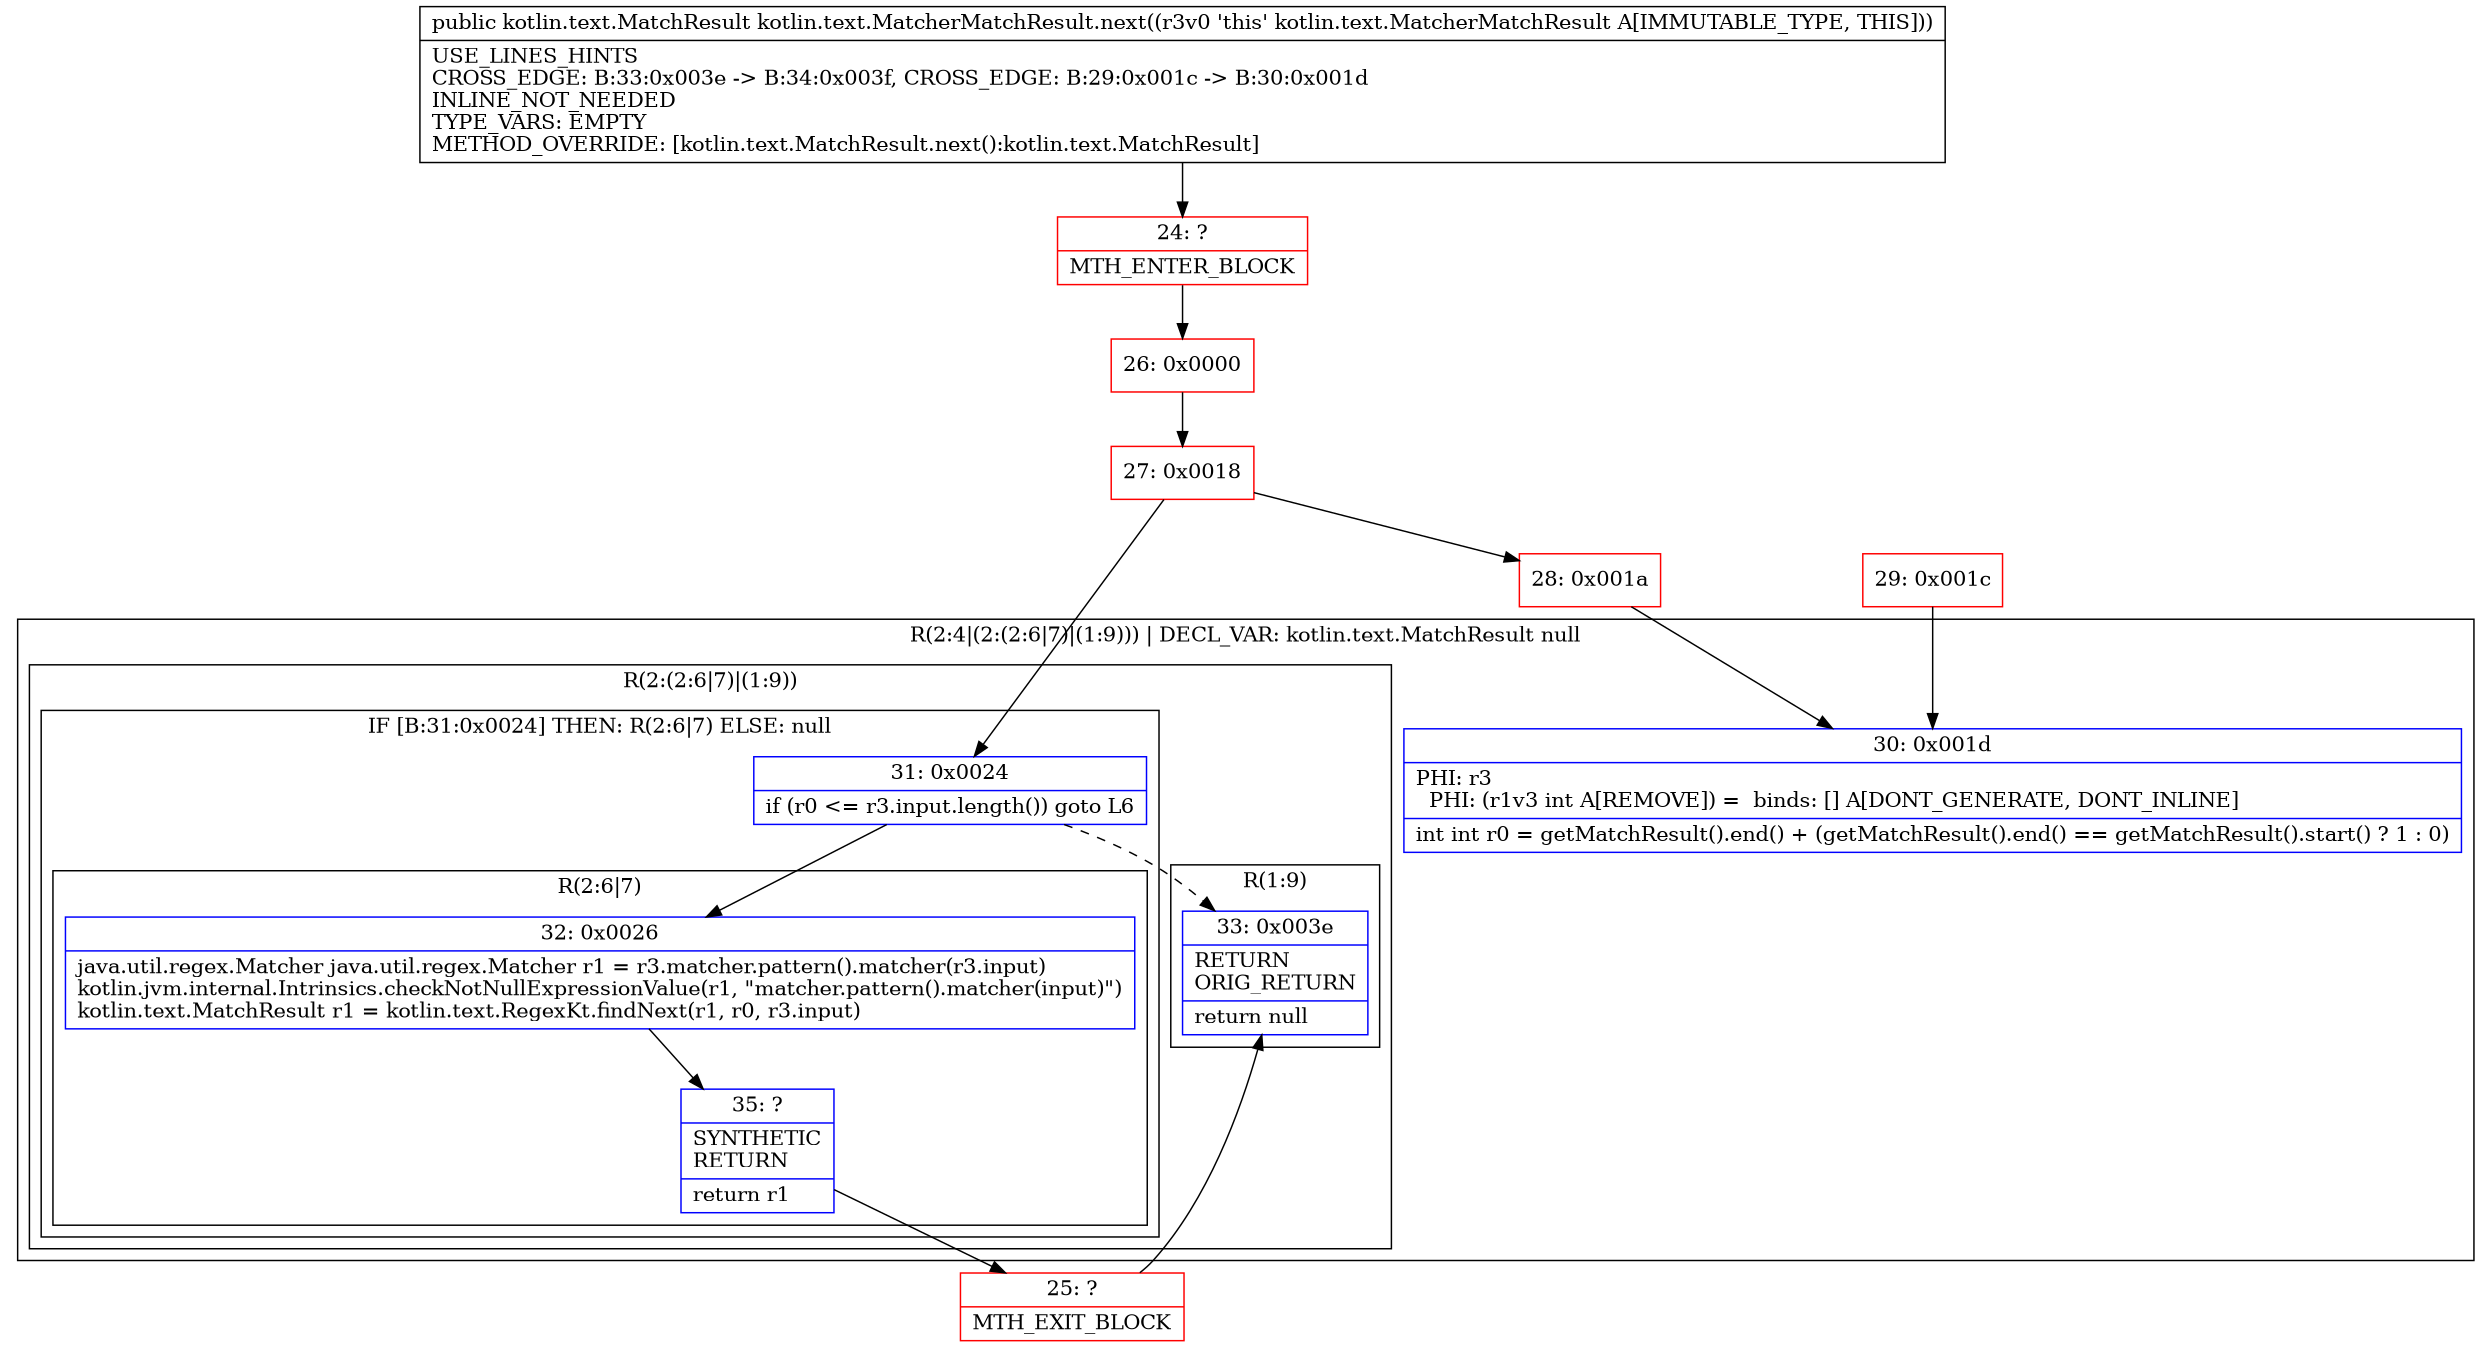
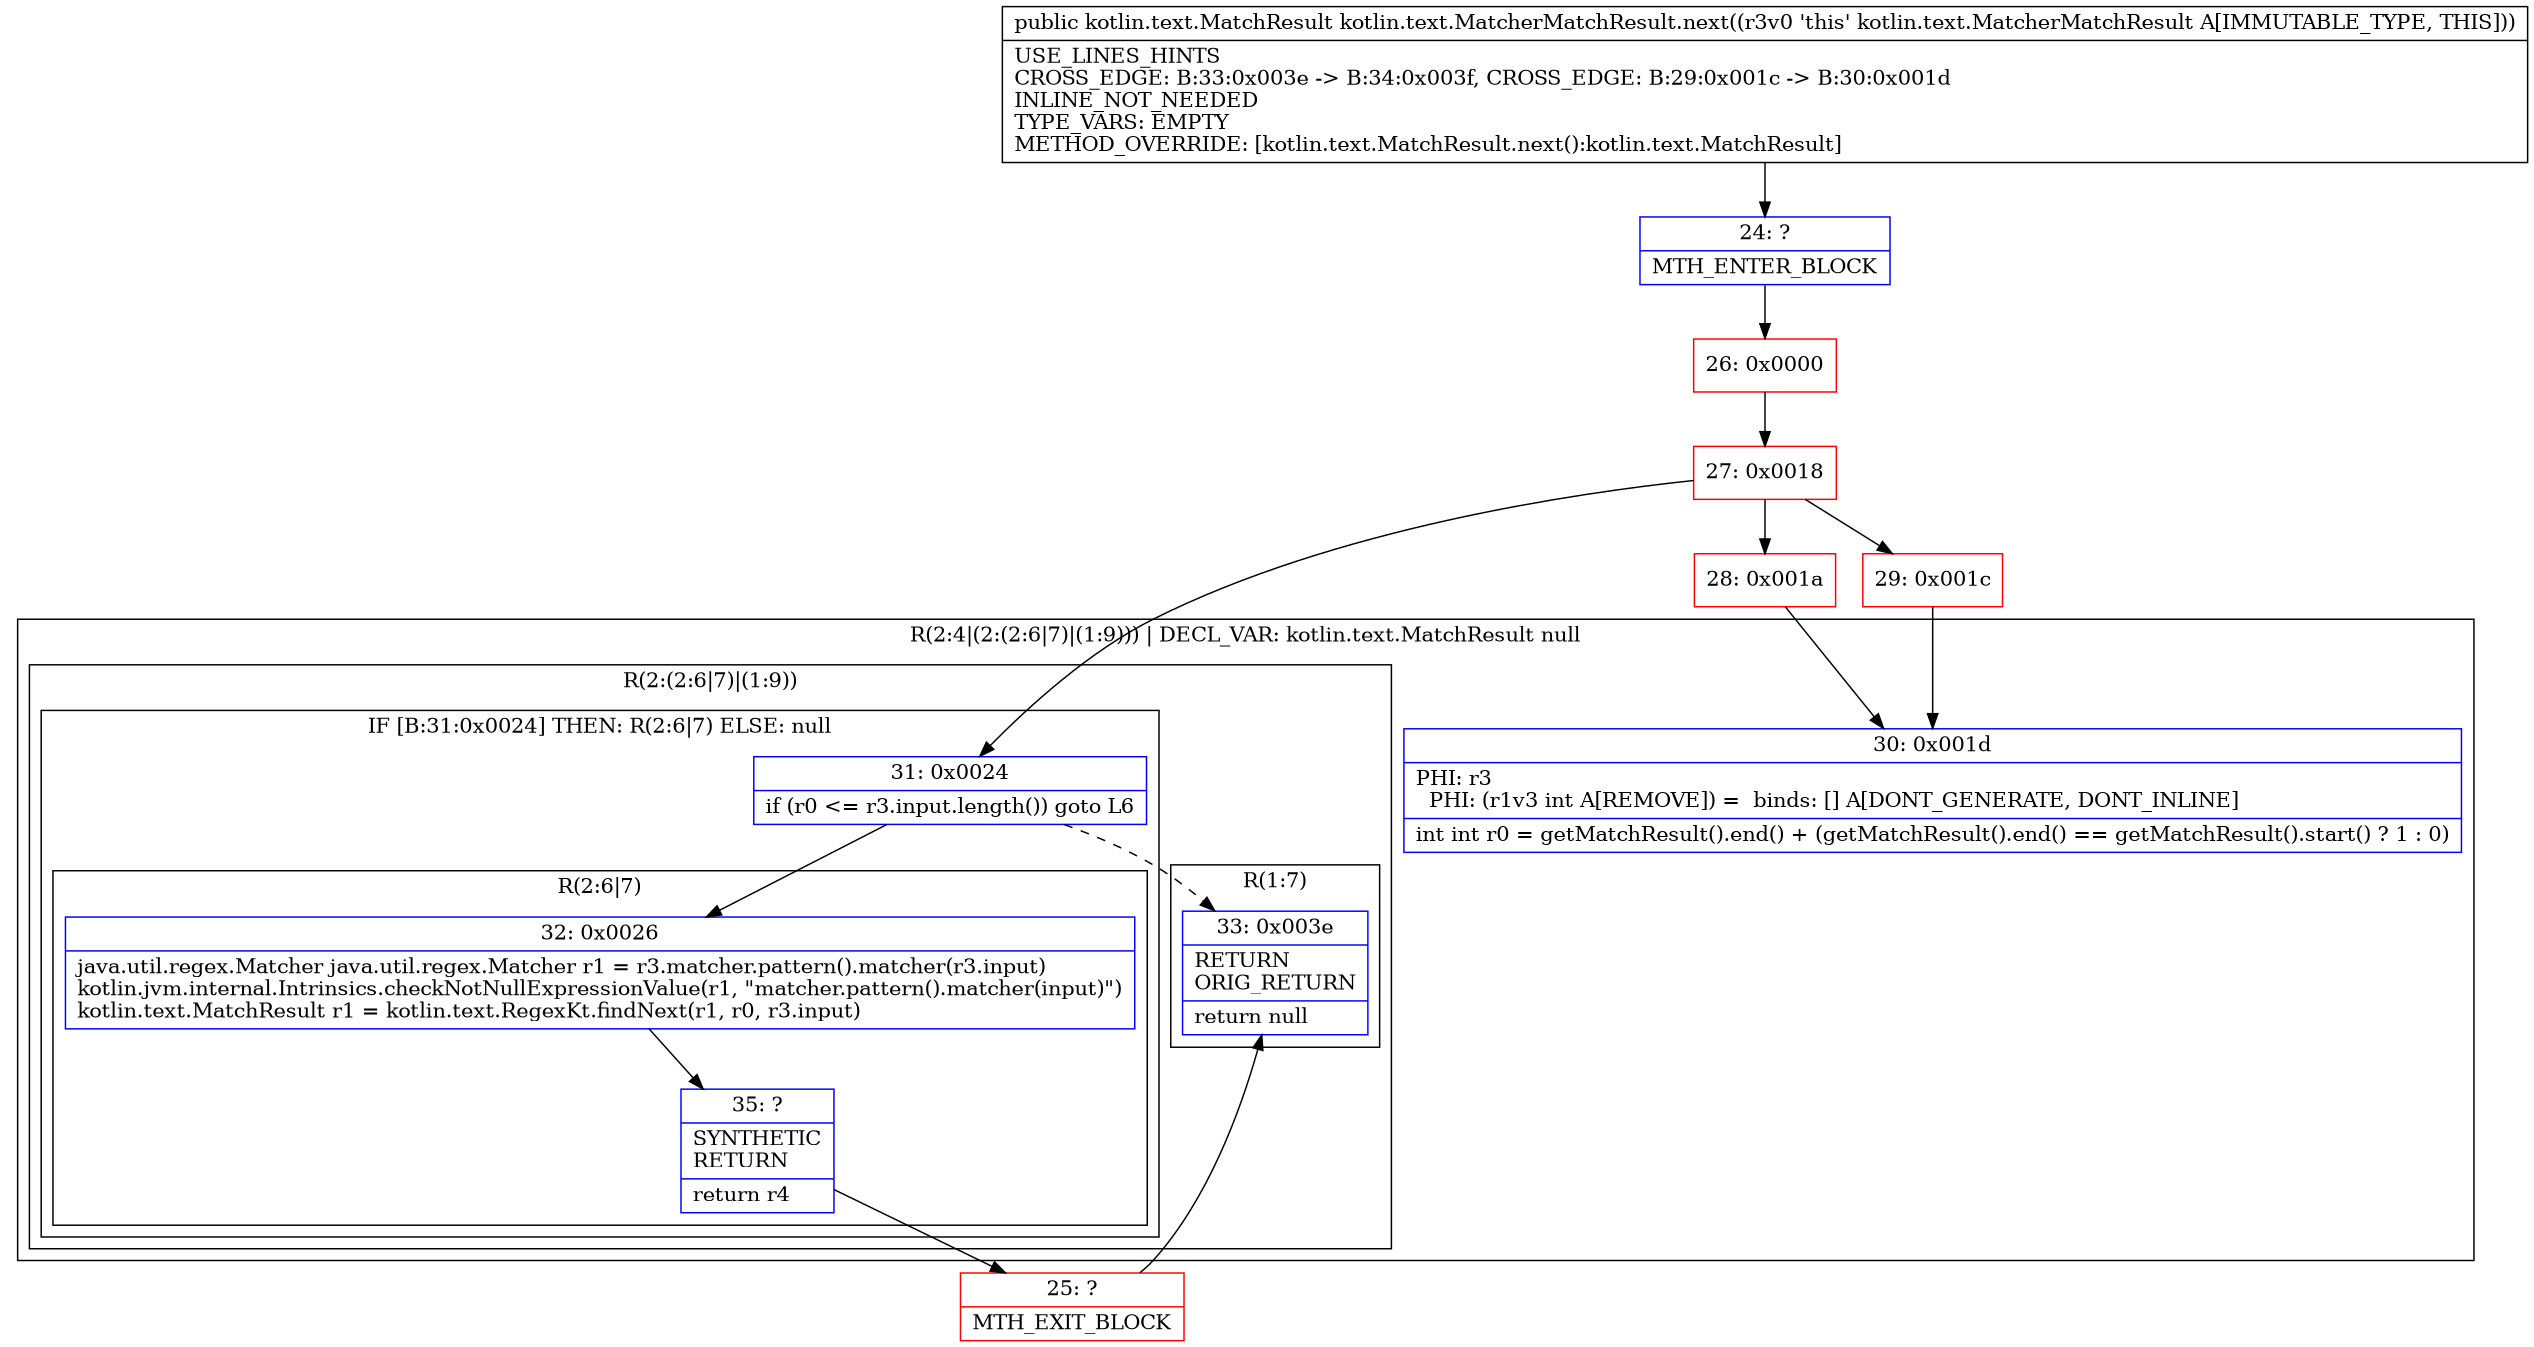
  digraph {
    node [color=red shape=record]
    n1 [color=blue label="{32\:\ 0x0026|java.util.regex.Matcher java.util.regex.Matcher r1 = r3.matcher.pattern().matcher(r3.input)\lkotlin.jvm.internal.Intrinsics.checkNotNullExpressionValue(r1, \"matcher.pattern().matcher(input)\")\lkotlin.text.MatchResult r1 = kotlin.text.RegexKt.findNext(r1, r0, r3.input)\l}"]
-   n2 [color=blue label="{35\:\ ?|SYNTHETIC\lRETURN\l|return r1\l}"]
+   n2 [color=blue label="{35\:\ ?|SYNTHETIC\lRETURN\l|return r4\l}"]
    n3 [color=blue label="{31\:\ 0x0024|if (r0 \<= r3.input.length()) goto L6\l}"]
    n4 [color=blue label="{33\:\ 0x003e|RETURN\lORIG_RETURN\l|return null\l}"]
    n5 [color=blue label="{30\:\ 0x001d|PHI: r3 \l  PHI: (r1v3 int A[REMOVE]) =  binds: [] A[DONT_GENERATE, DONT_INLINE]\l|int int r0 = getMatchResult().end() + (getMatchResult().end() == getMatchResult().start() ? 1 : 0)\l}"]
    n6 [label="{25\:\ ?|MTH_EXIT_BLOCK\l}"]
-   n7 [label="{24\:\ ?|MTH_ENTER_BLOCK\l}"]
+   n7 [color=blue label="{24\:\ ?|MTH_ENTER_BLOCK\l}"]
    n8 [label="{26\:\ 0x0000}"]
    n9 [label="{27\:\ 0x0018}"]
    n10 [label="{28\:\ 0x001a}"]
    n11 [label="{29\:\ 0x001c}"]
    n12 [label="{public kotlin.text.MatchResult kotlin.text.MatcherMatchResult.next((r3v0 'this' kotlin.text.MatcherMatchResult A[IMMUTABLE_TYPE, THIS]))  | USE_LINES_HINTS\lCROSS_EDGE: B:33:0x003e \-\> B:34:0x003f, CROSS_EDGE: B:29:0x001c \-\> B:30:0x001d\lINLINE_NOT_NEEDED\lTYPE_VARS: EMPTY\lMETHOD_OVERRIDE: [kotlin.text.MatchResult.next():kotlin.text.MatchResult]\l}" color=""]
    subgraph cluster_1 {
      label="R(2:4|(2:(2:6|7)|(1:9))) | DECL_VAR: kotlin.text.MatchResult null\l"
      n5
      subgraph cluster_2 {
        label="R(2:(2:6|7)|(1:9))"
        subgraph cluster_3 {
          label="IF [B:31:0x0024] THEN: R(2:6|7) ELSE: null"
          n3
          subgraph cluster_4 {
            label="R(2:6|7)"
            n1
            n2
          }
        }
        subgraph cluster_5 {
-         label="R(1:9)"
+         label="R(1:7)"
          n4
        }
      }
    }
    n1 -> n2
    n2 -> n6
    n3 -> n1
    n3 -> n4 [style=dashed]
    n6 -> n4
    n7 -> n8
    n8 -> n9
    n9 -> n3
    n9 -> n10
+   n9 -> n11
    n10 -> n5
    n11 -> n5
    n12 -> n7
  }
